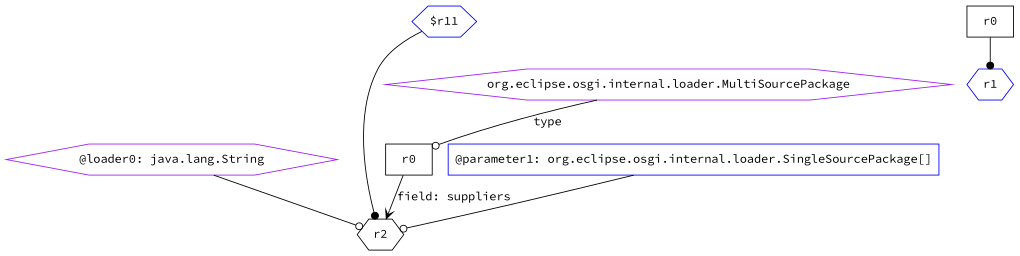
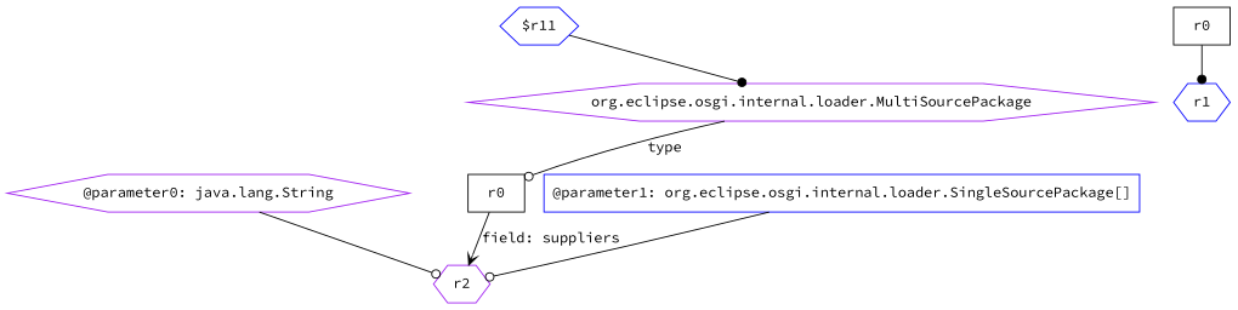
  digraph {
    fontname="Source Code Pro"
    node [color=black fontname="Source Code Pro" shape=hexagon]
    edge [arrowhead=odot fontname="Source Code Pro"]
    n1 [label=r0 shape=box]
-   n2 [label=r2]
-   n3 [color=purple label="@loader0: java.lang.String"]
+   n2 [color=purple label=r2]
+   n3 [color=purple label="@parameter0: java.lang.String"]
    n4 [color=blue label=r1]
    n5 [color=purple label="org.eclipse.osgi.internal.loader.MultiSourcePackage"]
    n6 [color=blue label="$r11"]
    n7 [color=blue label="@parameter1: org.eclipse.osgi.internal.loader.SingleSourcePackage[]" shape=box]
    n8 [label=r0 shape=box]
    n1 -> n2 [arrowhead=vee label="field: suppliers"]
    n3 -> n2
    n5 -> n1 [label=type]
-   n6 -> n2 [arrowhead=dot]
+   n6 -> n5 [arrowhead=dot]
    n7 -> n2
    n8 -> n4 [arrowhead=dot]
  }
